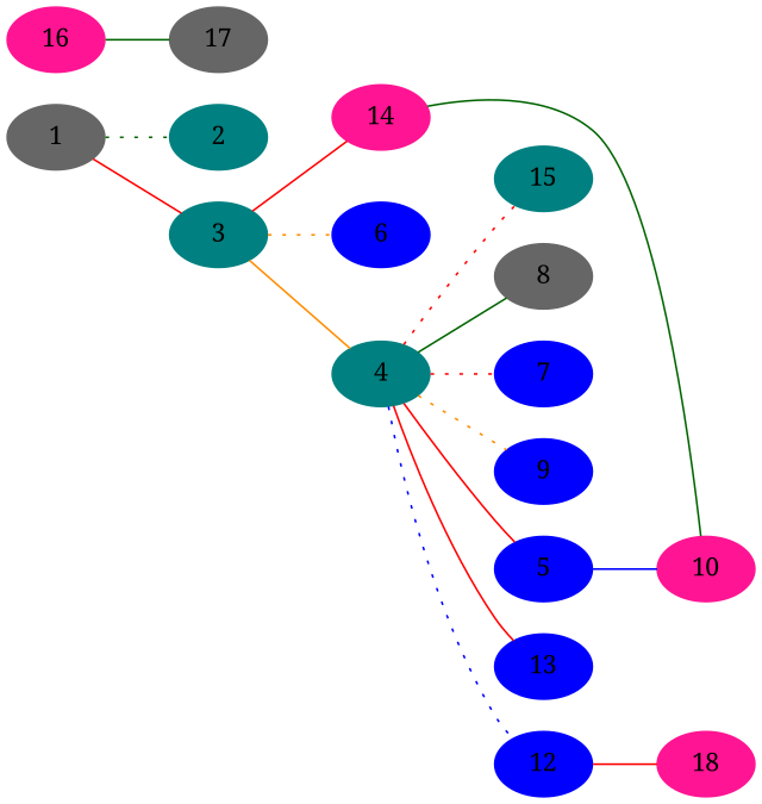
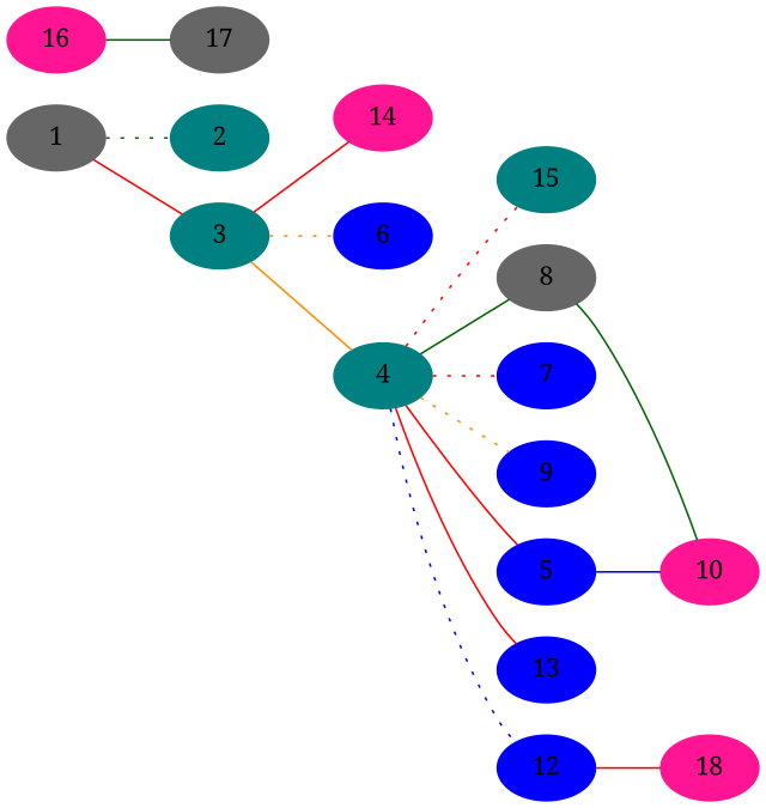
  graph {
    fontname="Noto Serif"
    rankdir=LR
    node [color=blue fontname="Noto Serif" style=filled]
    edge [color=red fontname="Noto Serif" style=solid weight=1.0]
    1 [color=gray40]
    2 [color=teal]
    3 [color=teal]
    4 [color=teal]
    6
    14 [color=deeppink]
    5
    7
    8 [color=gray40]
    9
    12
    13
    15 [color=teal]
    10 [color=deeppink]
    18 [color=deeppink]
    16 [color=deeppink]
    17 [color=gray40]
    1 -- 2 [color=darkgreen style=dotted weight=5.0]
    1 -- 3
    3 -- 4 [color=darkorange]
    3 -- 6 [color=darkorange style=dotted weight=5.0]
    3 -- 14
    4 -- 5
    4 -- 7 [style=dotted weight=9.0]
    4 -- 8 [color=darkgreen]
    4 -- 9 [color=darkorange style=dotted]
    4 -- 12 [color=blue style=dotted]
    4 -- 13
    4 -- 15 [style=dotted]
    5 -- 10 [color=blue weight=9.0]
-   14 -- 10 [color=darkgreen]
+   8 -- 10 [color=darkgreen]
    12 -- 18
    16 -- 17 [color=darkgreen]
  }
